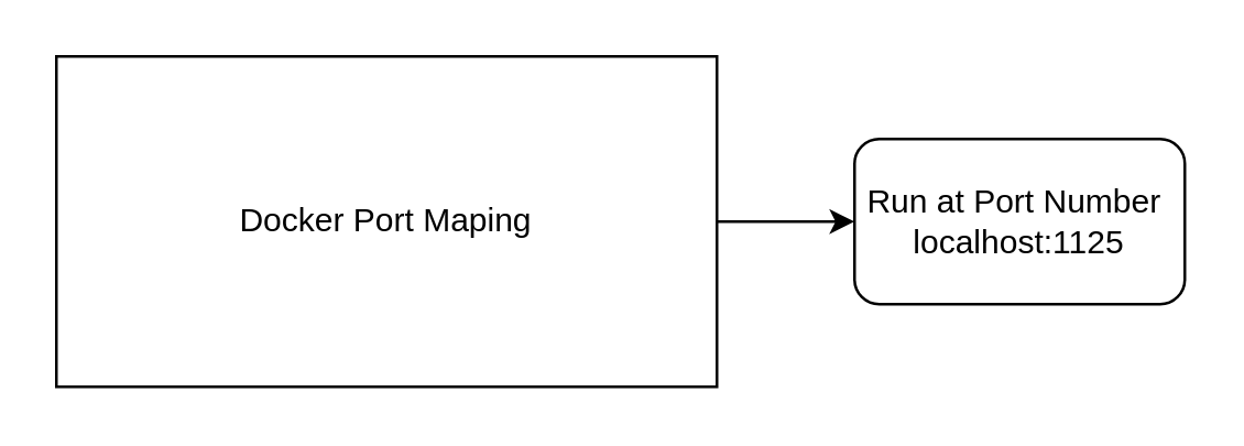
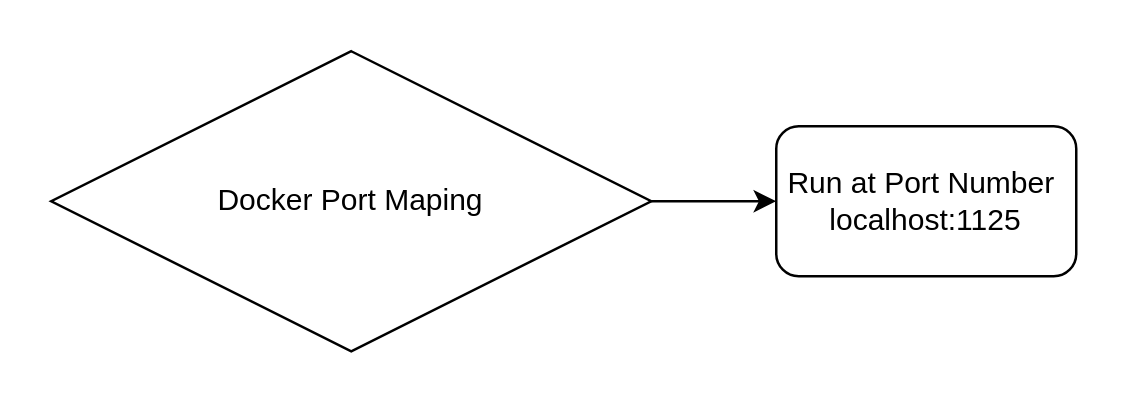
  <mxCell id="0" />
  <mxCell id="1" parent="0" />
  <mxCell id="2" style="edgeStyle=none;html=1;" edge="1" parent="1" source="3" target="4"><mxGeometry relative="1" as="geometry"><mxPoint x="370" y="80" as="targetPoint" /></mxGeometry></mxCell>
- <mxCell id="3" value="Docker Port Maping" style="rounded=0;whiteSpace=wrap;html=1;" vertex="1" parent="1"><mxGeometry x="20" y="20" width="240" height="120" as="geometry" /></mxCell>
+ <mxCell id="3" value="Docker Port Maping" style="rhombus;whiteSpace=wrap;html=1;" vertex="1" parent="1"><mxGeometry x="20" y="20" width="240" height="120" as="geometry" /></mxCell>
  <mxCell id="4" value="Run at Port Number&amp;nbsp;&lt;div&gt;localhost:1125&lt;/div&gt;" style="rounded=1;whiteSpace=wrap;html=1;" vertex="1" parent="1"><mxGeometry x="310" y="50" width="120" height="60" as="geometry" /></mxCell>
